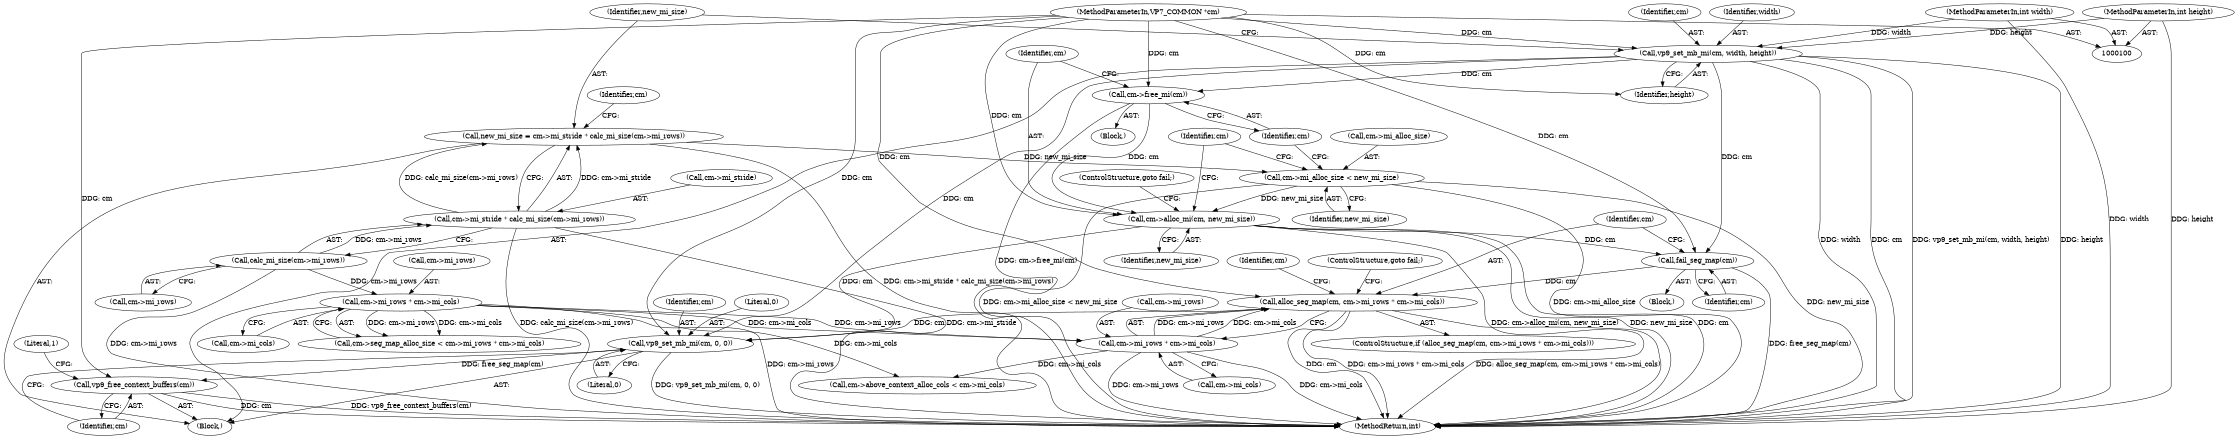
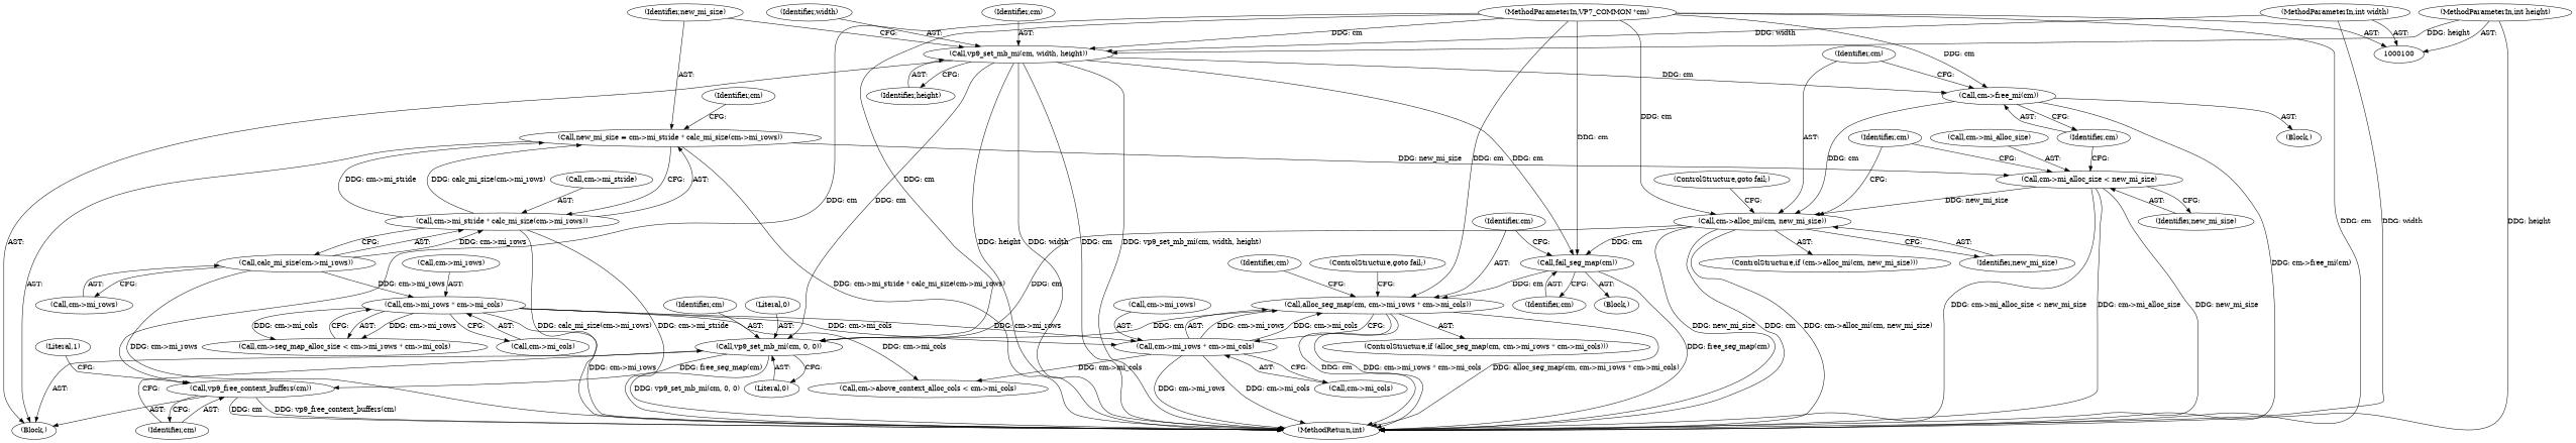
  digraph {
    n1 [label="(Call,alloc_seg_map(cm, cm->mi_rows * cm->mi_cols))"]
    n2 [label="(Call,cm->mi_rows * cm->mi_cols)"]
    n3 [label="(Call,vp9_set_mb_mi(cm, 0, 0))"]
    n4 [label="(ControlStructure,if (alloc_seg_map(cm, cm->mi_rows * cm->mi_cols)))"]
    n5 [label="(MethodReturn,int)"]
    n6 [label="(Call,cm->mi_cols)"]
    n7 [label="(Call,cm->above_context_alloc_cols < cm->mi_cols)"]
    n8 [label="(Block,)"]
    n9 [label="(Call,vp9_free_context_buffers(cm))"]
    n10 [label="(Literal,0)"]
    n11 [label="(Call,fail_seg_map(cm))"]
    n12 [label="(Block,)"]
    n13 [label="(Identifier,cm)"]
    n14 [label="(Call,vp9_set_mb_mi(cm, width, height))"]
    n15 [label="(Call,cm->free_mi(cm))"]
    n16 [label="(Identifier,height)"]
    n17 [label="(Call,cm->alloc_mi(cm, new_mi_size))"]
    n18 [label="(Block,)"]
    n19 [label="(Identifier,cm)"]
    n20 [label="(MethodParameterIn,VP7_COMMON *cm)"]
    1000100
+   n22 [label="(ControlStructure,if (cm->alloc_mi(cm, new_mi_size)))"]
    n23 [label="(Identifier,new_mi_size)"]
    n24 [label="(Identifier,cm)"]
    n25 [label="(MethodParameterIn,int width)"]
    n26 [label="(MethodParameterIn,int height)"]
    n27 [label="(Call,cm->mi_alloc_size < new_mi_size)"]
    n28 [label="(Identifier,new_mi_size)"]
    n29 [label="(Call,new_mi_size = cm->mi_stride * calc_mi_size(cm->mi_rows))"]
    n30 [label="(Call,cm->mi_stride * calc_mi_size(cm->mi_rows))"]
    n31 [label="(Call,calc_mi_size(cm->mi_rows))"]
    n32 [label="(Call,cm->mi_rows * cm->mi_cols)"]
    n33 [label="(Call,cm->mi_rows)"]
    n34 [label="(Call,cm->mi_cols)"]
    n35 [label="(Call,cm->seg_map_alloc_size < cm->mi_rows * cm->mi_cols)"]
    n36 [label="(Identifier,cm)"]
    n37 [label="(Call,cm->mi_stride)"]
    n38 [label="(Identifier,width)"]
    n39 [label="(Call,cm->mi_alloc_size)"]
    n40 [label="(Identifier,cm)"]
    n41 [label="(Identifier,cm)"]
    n42 [label="(Identifier,new_mi_size)"]
    n43 [label="(Call,cm->mi_rows)"]
    n44 [label="(Literal,1)"]
    n45 [label="(Literal,0)"]
    n46 [label="(Identifier,cm)"]
    n47 [label="(Identifier,cm)"]
    n48 [label="(ControlStructure,goto fail;)"]
    n49 [label="(Call,cm->mi_rows)"]
    n50 [label="(ControlStructure,goto fail;)"]
    n51 [label="(Identifier,cm)"]
    n52 [label="(Identifier,cm)"]
    n1 -> n2 [label="CFG: "]
    n1 -> n3 [label="DDG: cm"]
    n1 -> n4 [label="AST: "]
    n1 -> n5 [label="DDG: cm"]
    n1 -> n5 [label="DDG: cm->mi_rows * cm->mi_cols"]
    n1 -> n5 [label="DDG: alloc_seg_map(cm, cm->mi_rows * cm->mi_cols)"]
    n2 -> n1 [label="AST: "]
    n2 -> n1 [label="DDG: cm->mi_rows"]
    n2 -> n1 [label="DDG: cm->mi_cols"]
    n2 -> n5 [label="DDG: cm->mi_cols"]
    n2 -> n5 [label="DDG: cm->mi_rows"]
    n2 -> n6 [label="CFG: "]
    n2 -> n7 [label="DDG: cm->mi_cols"]
    n3 -> n5 [label="DDG: vp9_set_mb_mi(cm, 0, 0)"]
    n3 -> n8 [label="AST: "]
    n3 -> n9 [label="DDG: free_seg_map(cm)"]
    n3 -> n10 [label="CFG: "]
    n6 -> n2 [label="AST: "]
    n9 -> n5 [label="DDG: vp9_free_context_buffers(cm)"]
    n9 -> n5 [label="DDG: cm"]
    n9 -> n8 [label="AST: "]
    n9 -> n24 [label="CFG: "]
    n10 -> n3 [label="AST: "]
    n11 -> n1 [label="DDG: cm"]
    n11 -> n5 [label="DDG: free_seg_map(cm)"]
    n11 -> n12 [label="AST: "]
    n11 -> n13 [label="CFG: "]
    n13 -> n11 [label="AST: "]
    n14 -> n3 [label="DDG: cm"]
    n14 -> n5 [label="DDG: width"]
    n14 -> n5 [label="DDG: cm"]
    n14 -> n5 [label="DDG: vp9_set_mb_mi(cm, width, height)"]
    n14 -> n5 [label="DDG: height"]
    n14 -> n8 [label="AST: "]
    n14 -> n11 [label="DDG: cm"]
    n14 -> n15 [label="DDG: cm"]
    n14 -> n16 [label="CFG: "]
    n15 -> n5 [label="DDG: cm->free_mi(cm)"]
    n15 -> n17 [label="DDG: cm"]
    n15 -> n18 [label="AST: "]
    n15 -> n19 [label="CFG: "]
    n16 -> n14 [label="AST: "]
    n17 -> n3 [label="DDG: cm"]
    n17 -> n5 [label="DDG: cm->alloc_mi(cm, new_mi_size)"]
    n17 -> n5 [label="DDG: new_mi_size"]
    n17 -> n5 [label="DDG: cm"]
    n17 -> n11 [label="DDG: cm"]
+   n17 -> n22 [label="AST: "]
    n17 -> n23 [label="CFG: "]
    n19 -> n15 [label="AST: "]
    n19 -> n27 [label="CFG: "]
    n20 -> n1 [label="DDG: cm"]
    n20 -> n3 [label="DDG: cm"]
-   n20 -> n16 [label="DDG: cm"]
+   n20 -> n5 [label="DDG: cm"]
    n20 -> n9 [label="DDG: cm"]
    n20 -> n11 [label="DDG: cm"]
    n20 -> n14 [label="DDG: cm"]
    n20 -> n15 [label="DDG: cm"]
    n20 -> n17 [label="DDG: cm"]
    n20 -> 1000100 [label="AST: "]
    n23 -> n17 [label="AST: "]
    n24 -> n3 [label="CFG: "]
    n24 -> n9 [label="AST: "]
    n25 -> n5 [label="DDG: width"]
    n25 -> n14 [label="DDG: width"]
    n25 -> 1000100 [label="AST: "]
    n26 -> n5 [label="DDG: height"]
    n26 -> n14 [label="DDG: height"]
    n26 -> 1000100 [label="AST: "]
    n27 -> n5 [label="DDG: new_mi_size"]
    n27 -> n5 [label="DDG: cm->mi_alloc_size < new_mi_size"]
    n27 -> n5 [label="DDG: cm->mi_alloc_size"]
    n27 -> n17 [label="DDG: new_mi_size"]
    n27 -> n28 [label="CFG: "]
    n28 -> n27 [label="AST: "]
    n29 -> n5 [label="DDG: cm->mi_stride * calc_mi_size(cm->mi_rows)"]
    n29 -> n8 [label="AST: "]
    n29 -> n27 [label="DDG: new_mi_size"]
    n29 -> n30 [label="CFG: "]
    n30 -> n5 [label="DDG: cm->mi_stride"]
    n30 -> n5 [label="DDG: calc_mi_size(cm->mi_rows)"]
    n30 -> n29 [label="AST: "]
    n30 -> n29 [label="DDG: cm->mi_stride"]
    n30 -> n29 [label="DDG: calc_mi_size(cm->mi_rows)"]
    n30 -> n31 [label="CFG: "]
    n31 -> n5 [label="DDG: cm->mi_rows"]
    n31 -> n30 [label="AST: "]
    n31 -> n30 [label="DDG: cm->mi_rows"]
    n31 -> n32 [label="DDG: cm->mi_rows"]
    n31 -> n33 [label="CFG: "]
    n32 -> n2 [label="DDG: cm->mi_rows"]
    n32 -> n2 [label="DDG: cm->mi_cols"]
    n32 -> n5 [label="DDG: cm->mi_rows"]
    n32 -> n7 [label="DDG: cm->mi_cols"]
    n32 -> n34 [label="CFG: "]
    n32 -> n35 [label="AST: "]
    n32 -> n35 [label="DDG: cm->mi_rows"]
    n32 -> n35 [label="DDG: cm->mi_cols"]
    n33 -> n31 [label="AST: "]
    n34 -> n32 [label="AST: "]
    n35 -> n32 [label="CFG: "]
    n36 -> n1 [label="CFG: "]
    n37 -> n30 [label="AST: "]
    n38 -> n14 [label="AST: "]
    n39 -> n27 [label="AST: "]
    n40 -> n29 [label="CFG: "]
    n41 -> n1 [label="AST: "]
    n41 -> n11 [label="CFG: "]
    n42 -> n14 [label="CFG: "]
    n42 -> n29 [label="AST: "]
    n43 -> n32 [label="AST: "]
    n44 -> n9 [label="CFG: "]
    n45 -> n3 [label="AST: "]
    n46 -> n17 [label="CFG: "]
    n46 -> n27 [label="CFG: "]
    n47 -> n14 [label="AST: "]
    n48 -> n17 [label="CFG: "]
    n49 -> n2 [label="AST: "]
    n50 -> n1 [label="CFG: "]
    n51 -> n15 [label="CFG: "]
    n51 -> n17 [label="AST: "]
    n52 -> n3 [label="AST: "]
  }
